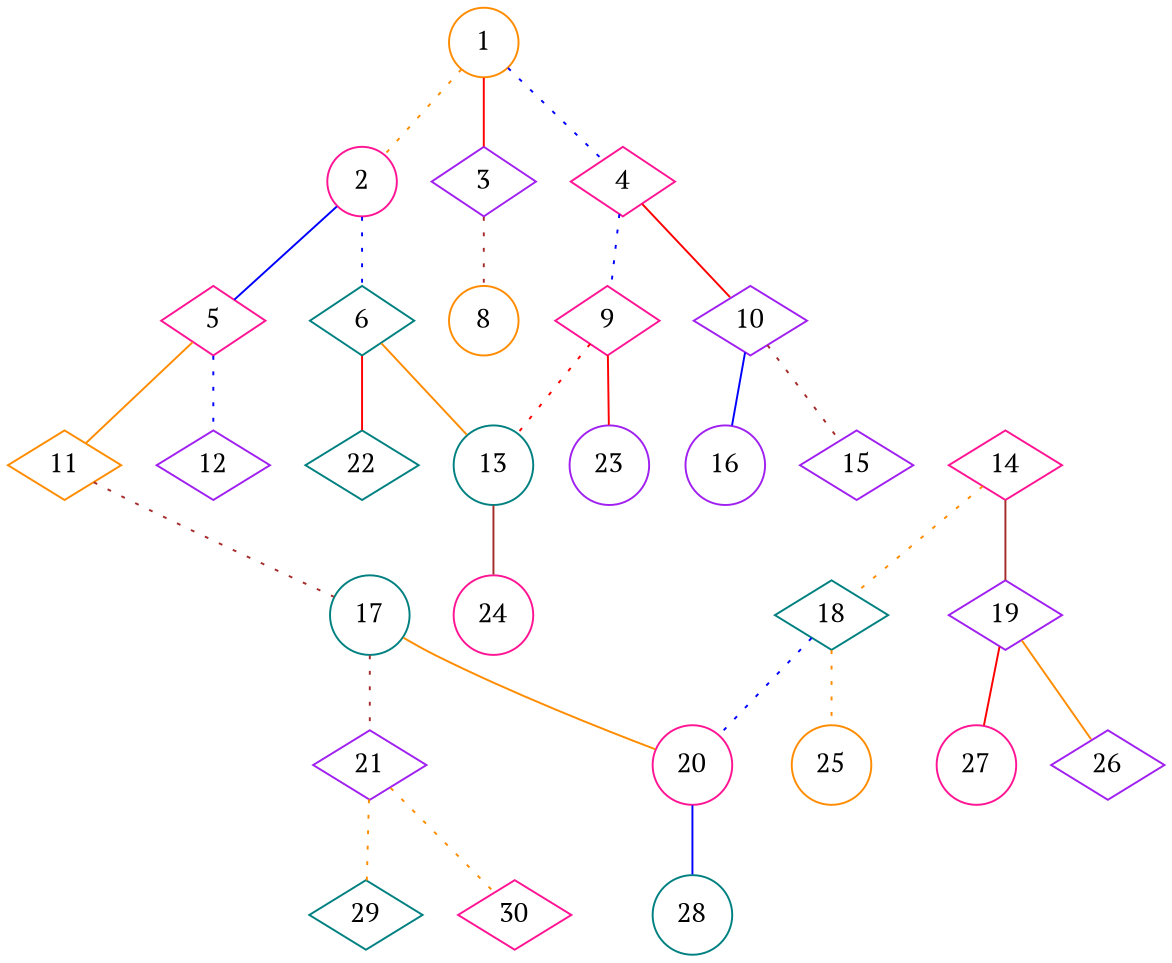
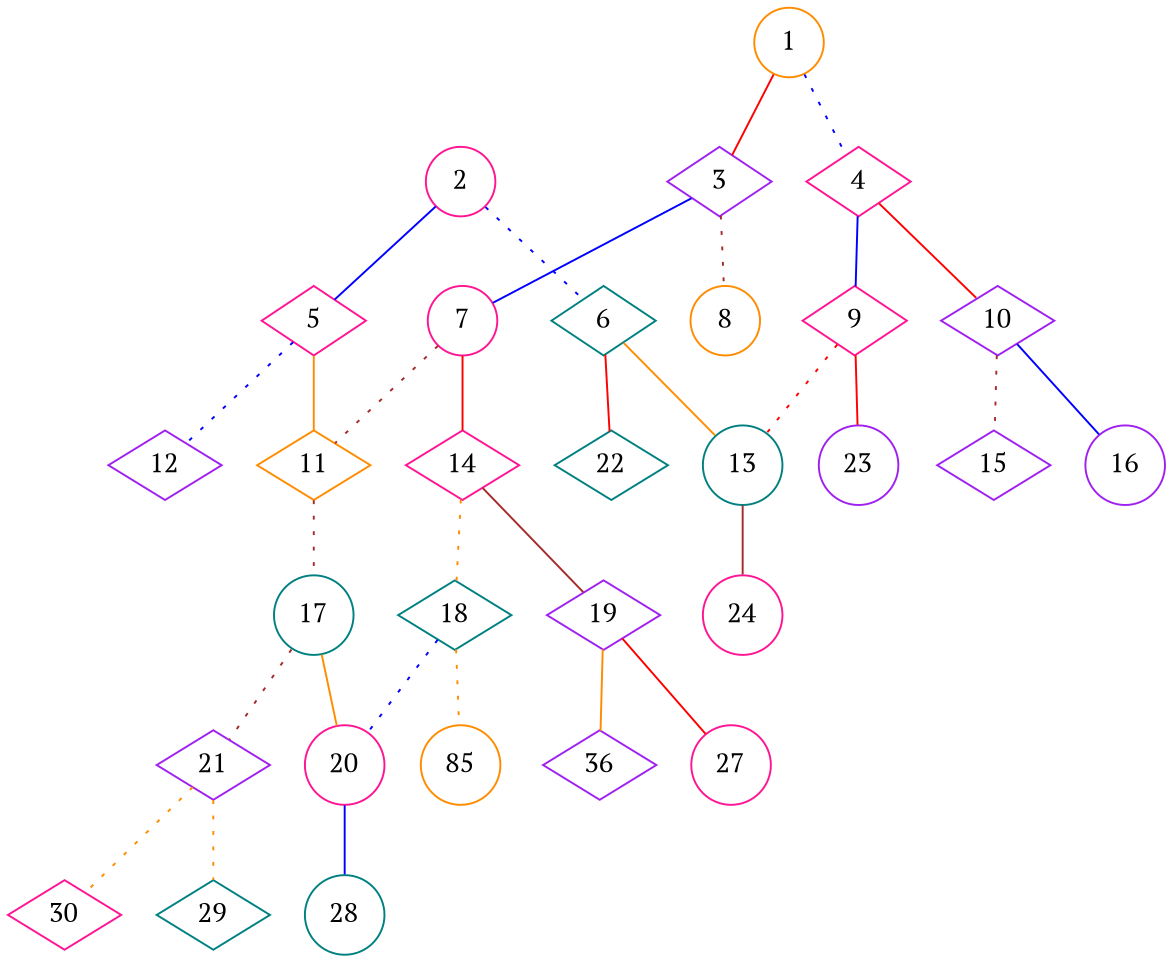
  graph {
    fontname="PT Serif"
    node [chem=C color=deeppink fontname="PT Serif" shape=diamond]
    edge [color=darkorange fontname="PT Serif" style=solid valence=1]
    1 [color=darkorange shape=circle]
    2 [shape=circle]
    3 [color=purple]
    4
    5
    6 [color=teal]
+   7 [shape=circle]
    8 [chem=O color=darkorange shape=circle]
    9
    10 [chem=N color=purple]
    11 [color=darkorange]
    12 [chem=O color=purple]
    13 [color=teal shape=circle]
    22 [chem=H color=teal]
    14
    23 [chem=H color=purple shape=circle]
    15 [chem=O color=purple]
    16 [chem=O color=purple shape=circle]
    17 [color=teal shape=circle]
    24 [chem=H shape=circle]
    18 [color=teal]
    19 [chem=N color=purple]
    20 [shape=circle]
    21 [chem=N color=purple]
-   25 [chem=H color=darkorange shape=circle]
-   26 [chem=H color=purple]
+   25 [chem=H color=darkorange shape=circle label=85]
+   26 [chem=H color=purple label=36]
    27 [chem=H shape=circle]
    28 [chem=H color=teal shape=circle]
    29 [chem=H color=teal]
    30 [chem=H]
-   1 -- 2 [style=dotted valence=2]
    1 -- 3 [color=red]
    1 -- 4 [color=blue style=dotted]
    2 -- 5 [color=blue]
    2 -- 6 [color=blue style=dotted]
+   3 -- 7 [color=blue]
    3 -- 8 [color=brown style=dotted valence=2]
-   4 -- 9 [color=blue style=dotted valence=2]
+   4 -- 9 [color=blue valence=2]
    4 -- 10 [color=red]
    5 -- 11
    5 -- 12 [color=blue style=dotted valence=2]
    6 -- 13 [valence=2]
    6 -- 22 [color=red]
+   7 -- 11 [color=brown style=dotted]
+   7 -- 14 [color=red valence=2]
    9 -- 13 [color=red style=dotted]
    9 -- 23 [color=red]
    10 -- 15 [color=brown style=dotted valence=2]
    10 -- 16 [color=blue]
    11 -- 17 [color=brown style=dotted valence=2]
    13 -- 24 [color=brown]
    14 -- 18 [style=dotted]
    14 -- 19 [color=brown]
    17 -- 20
    17 -- 21 [color=brown style=dotted]
    18 -- 20 [color=blue style=dotted valence=2]
    18 -- 25 [style=dotted]
    19 -- 26
    19 -- 27 [color=red]
    20 -- 28 [color=blue]
    21 -- 29 [style=dotted]
    21 -- 30 [style=dotted]
  }
